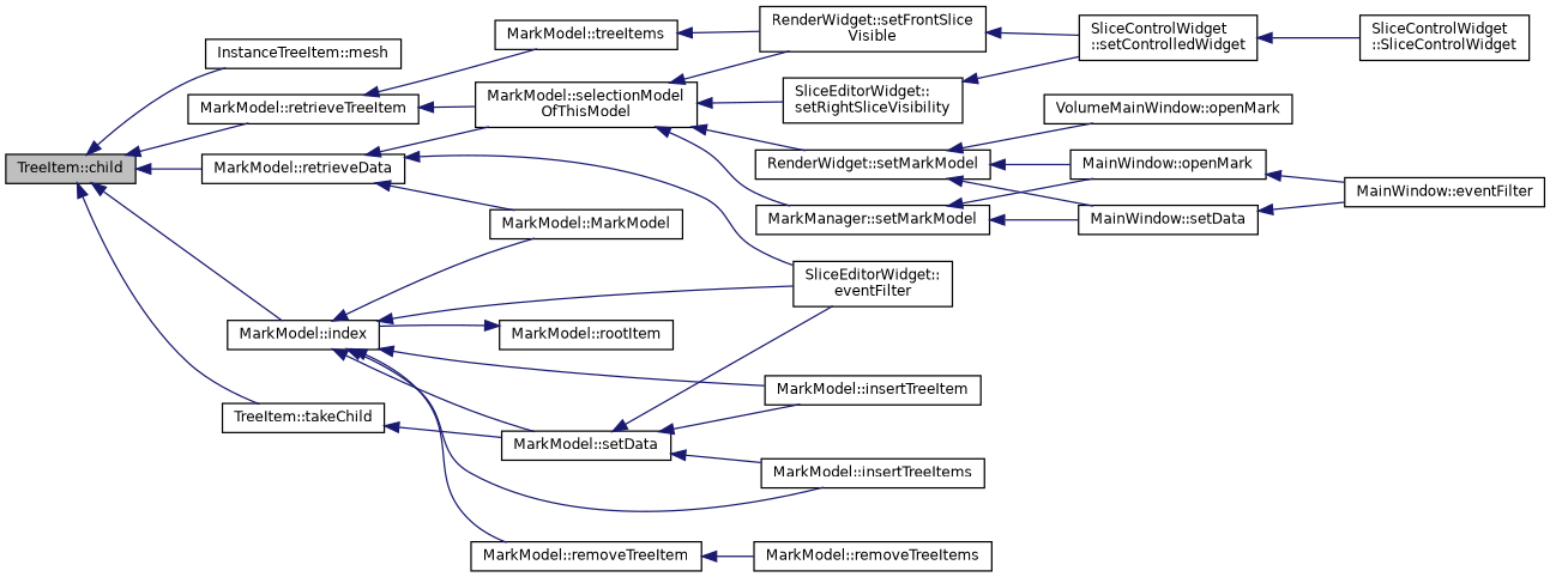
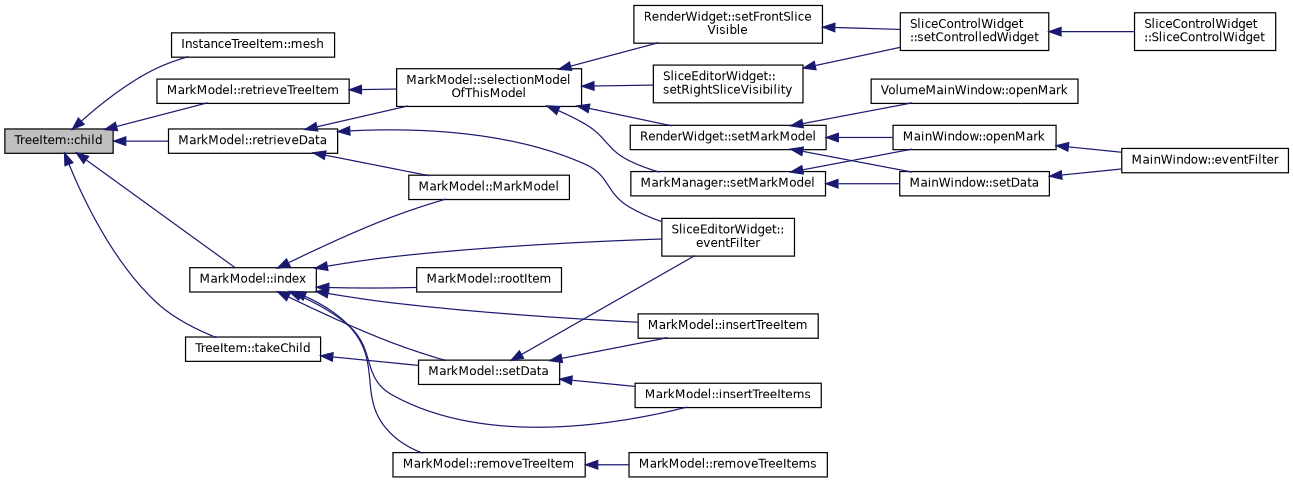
  digraph {
    rankdir=LR
    node [color=black fillcolor=white fontname=Helvetica fontsize=10 shape=record style=filled]
    edge [color=midnightblue dir=back fontname=Helvetica fontsize=10 labelfontname=Helvetica labelfontsize=10 style=solid]
    n1 [fillcolor=grey75 fontcolor=black height=0.2 label="TreeItem::child" width=0.4]
    n2 [height=0.2 label="InstanceTreeItem::mesh" width=0.4]
    n3 [height=0.2 label="MarkModel::retrieveData" width=0.4]
    n4 [height=0.2 label="MarkModel::retrieveTreeItem" width=0.4]
    n5 [height=0.2 label="MarkModel::index" width=0.4]
    n6 [height=0.2 label="TreeItem::takeChild" width=0.4]
    n7 [height=0.2 label="MarkModel::MarkModel" width=0.4]
    n8 [height=0.2 label="MarkModel::selectionModel\lOfThisModel" width=0.4]
    n9 [height=0.2 label="SliceEditorWidget::\leventFilter" width=0.4]
-   n10 [height=0.2 label="MarkModel::treeItems" width=0.4]
    n11 [height=0.2 label="MarkModel::rootItem" width=0.4]
    n12 [height=0.2 label="MarkModel::insertTreeItem" width=0.4]
    n13 [height=0.2 label="MarkModel::insertTreeItems" width=0.4]
    n14 [height=0.2 label="MarkModel::removeTreeItem" width=0.4]
    n15 [height=0.2 label="MarkModel::setData" width=0.4]
    n16 [height=0.2 label="MarkManager::setMarkModel" width=0.4]
    n17 [height=0.2 label="RenderWidget::setMarkModel" width=0.4]
    n18 [height=0.2 label="RenderWidget::setFrontSlice\lVisible" width=0.4]
    n19 [height=0.2 label="SliceEditorWidget::\lsetRightSliceVisibility" width=0.4]
    n20 [height=0.2 label="MainWindow::setData" width=0.4]
    n21 [height=0.2 label="MainWindow::openMark" width=0.4]
    n22 [height=0.2 label="VolumeMainWindow::openMark" width=0.4]
    n23 [height=0.2 label="SliceControlWidget\l::setControlledWidget" width=0.4]
    n24 [height=0.2 label="MainWindow::eventFilter" width=0.4]
    n25 [height=0.2 label="SliceControlWidget\l::SliceControlWidget" width=0.4]
    n26 [height=0.2 label="MarkModel::removeTreeItems" width=0.4]
    n1 -> n2
    n1 -> n3
    n1 -> n4
    n1 -> n5
    n1 -> n6
    n3 -> n7
    n3 -> n8
    n3 -> n9
    n4 -> n8
-   n4 -> n10
    n5 -> n7
    n5 -> n9
-   n11 -> n5
+   n5 -> n11
    n5 -> n12
    n5 -> n13
    n5 -> n14
    n5 -> n15
    n6 -> n15
    n8 -> n16
    n8 -> n17
    n8 -> n18
    n8 -> n19
-   n10 -> n18
    n14 -> n26
    n15 -> n9
    n15 -> n12
    n15 -> n13
    n16 -> n20
    n16 -> n21
    n17 -> n20
    n17 -> n21
    n17 -> n22
    n18 -> n23
    n19 -> n23
    n20 -> n24
    n21 -> n24
    n23 -> n25
  }
